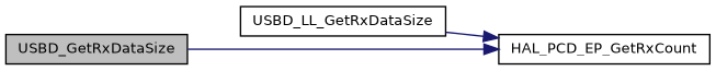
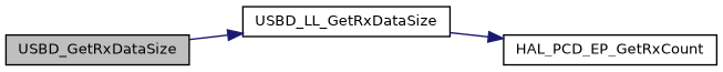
  digraph {
    rankdir=LR
    node [color=black fillcolor=white fontname=Helvetica fontsize=10 shape=record style=filled]
    edge [color=midnightblue fontname=Helvetica fontsize=10 labelfontname=Helvetica labelfontsize=10 style=solid]
    n1 [fillcolor=grey75 fontcolor=black height=0.2 label=USBD_GetRxDataSize width=0.4]
    n2 [height=0.2 label=USBD_LL_GetRxDataSize width=0.4]
    n3 [height=0.2 label=HAL_PCD_EP_GetRxCount width=0.4]
-   n1 -> n3
+   n1 -> n2
    n2 -> n3
  }
